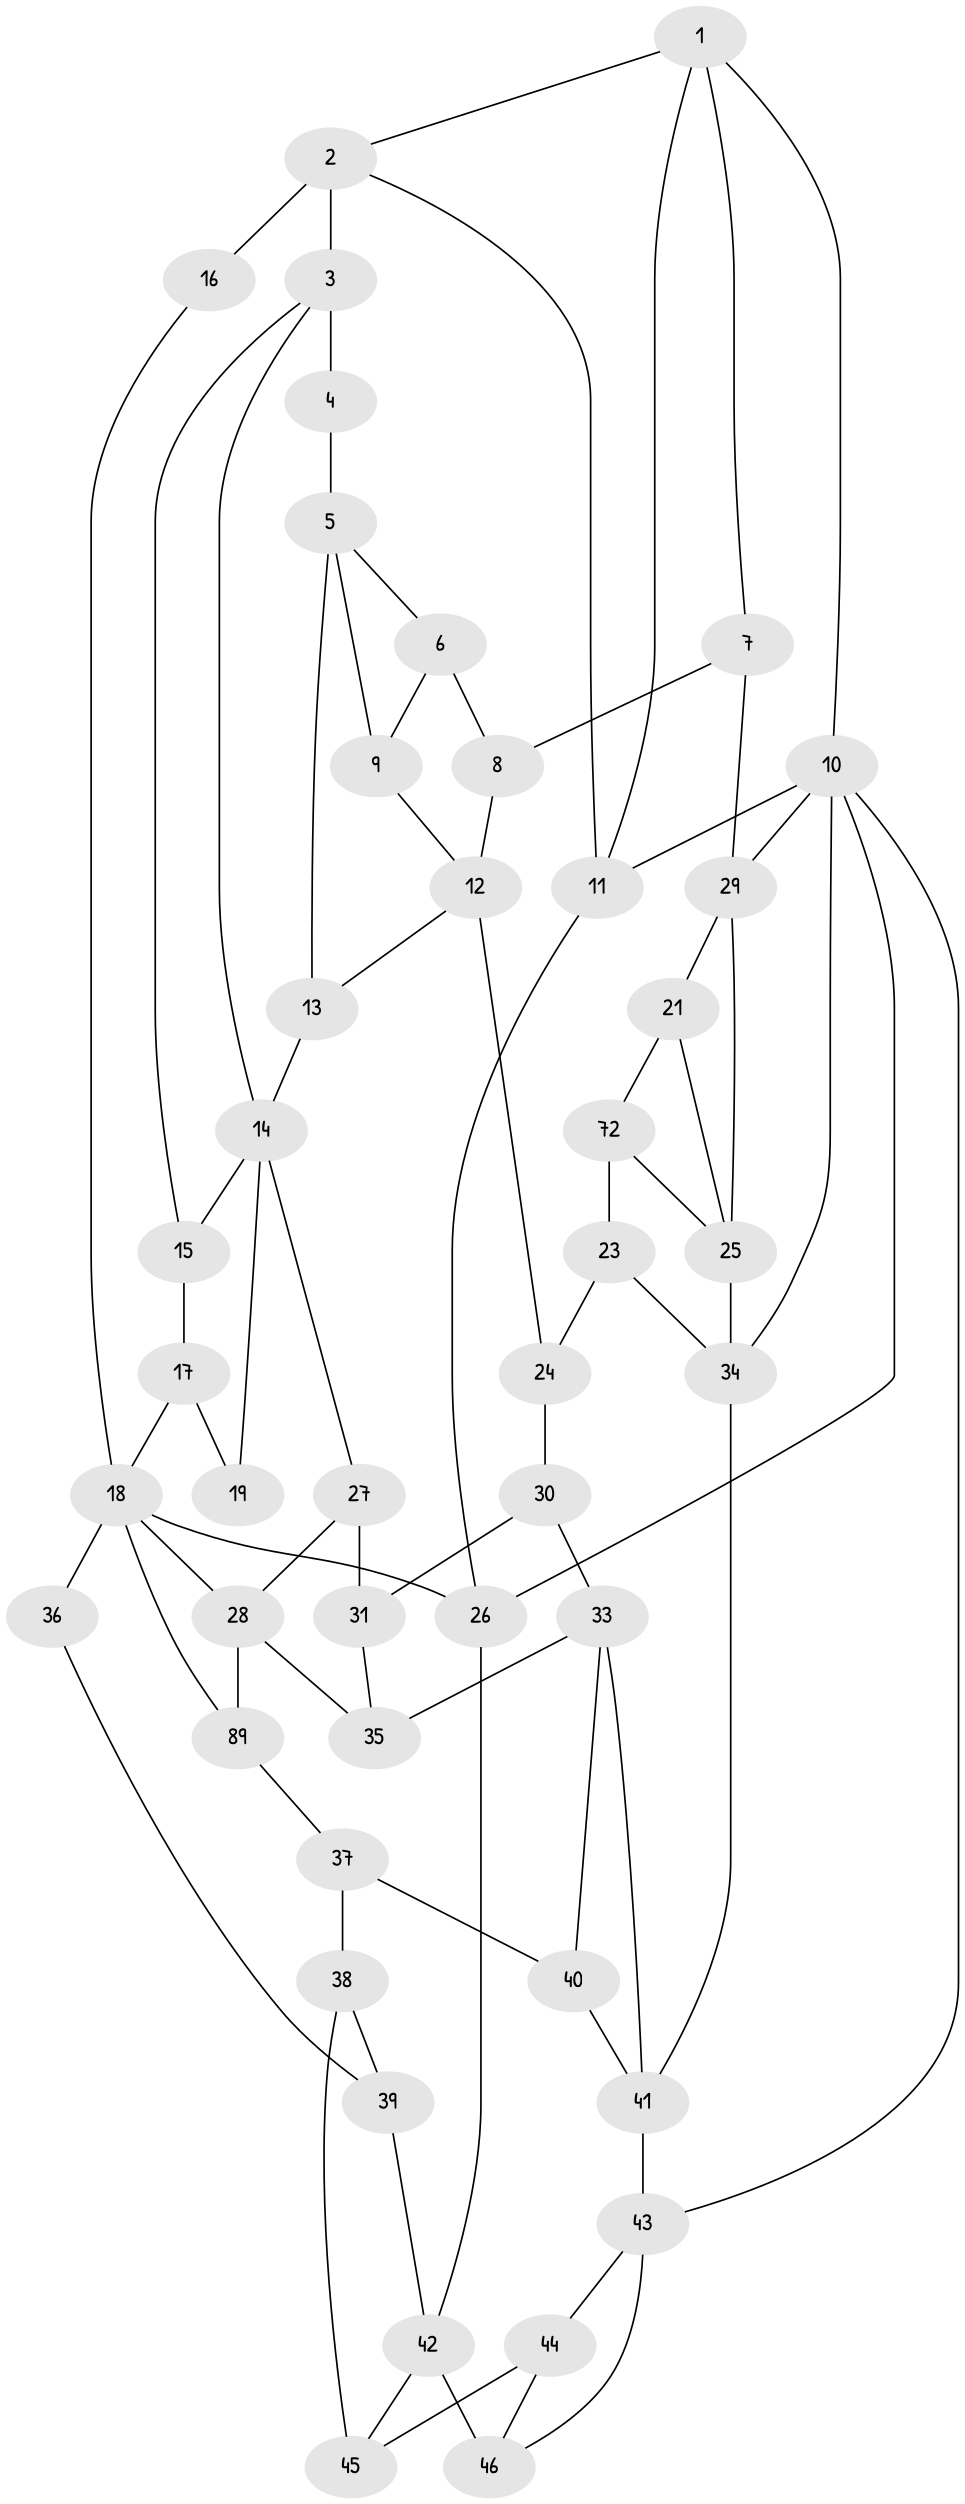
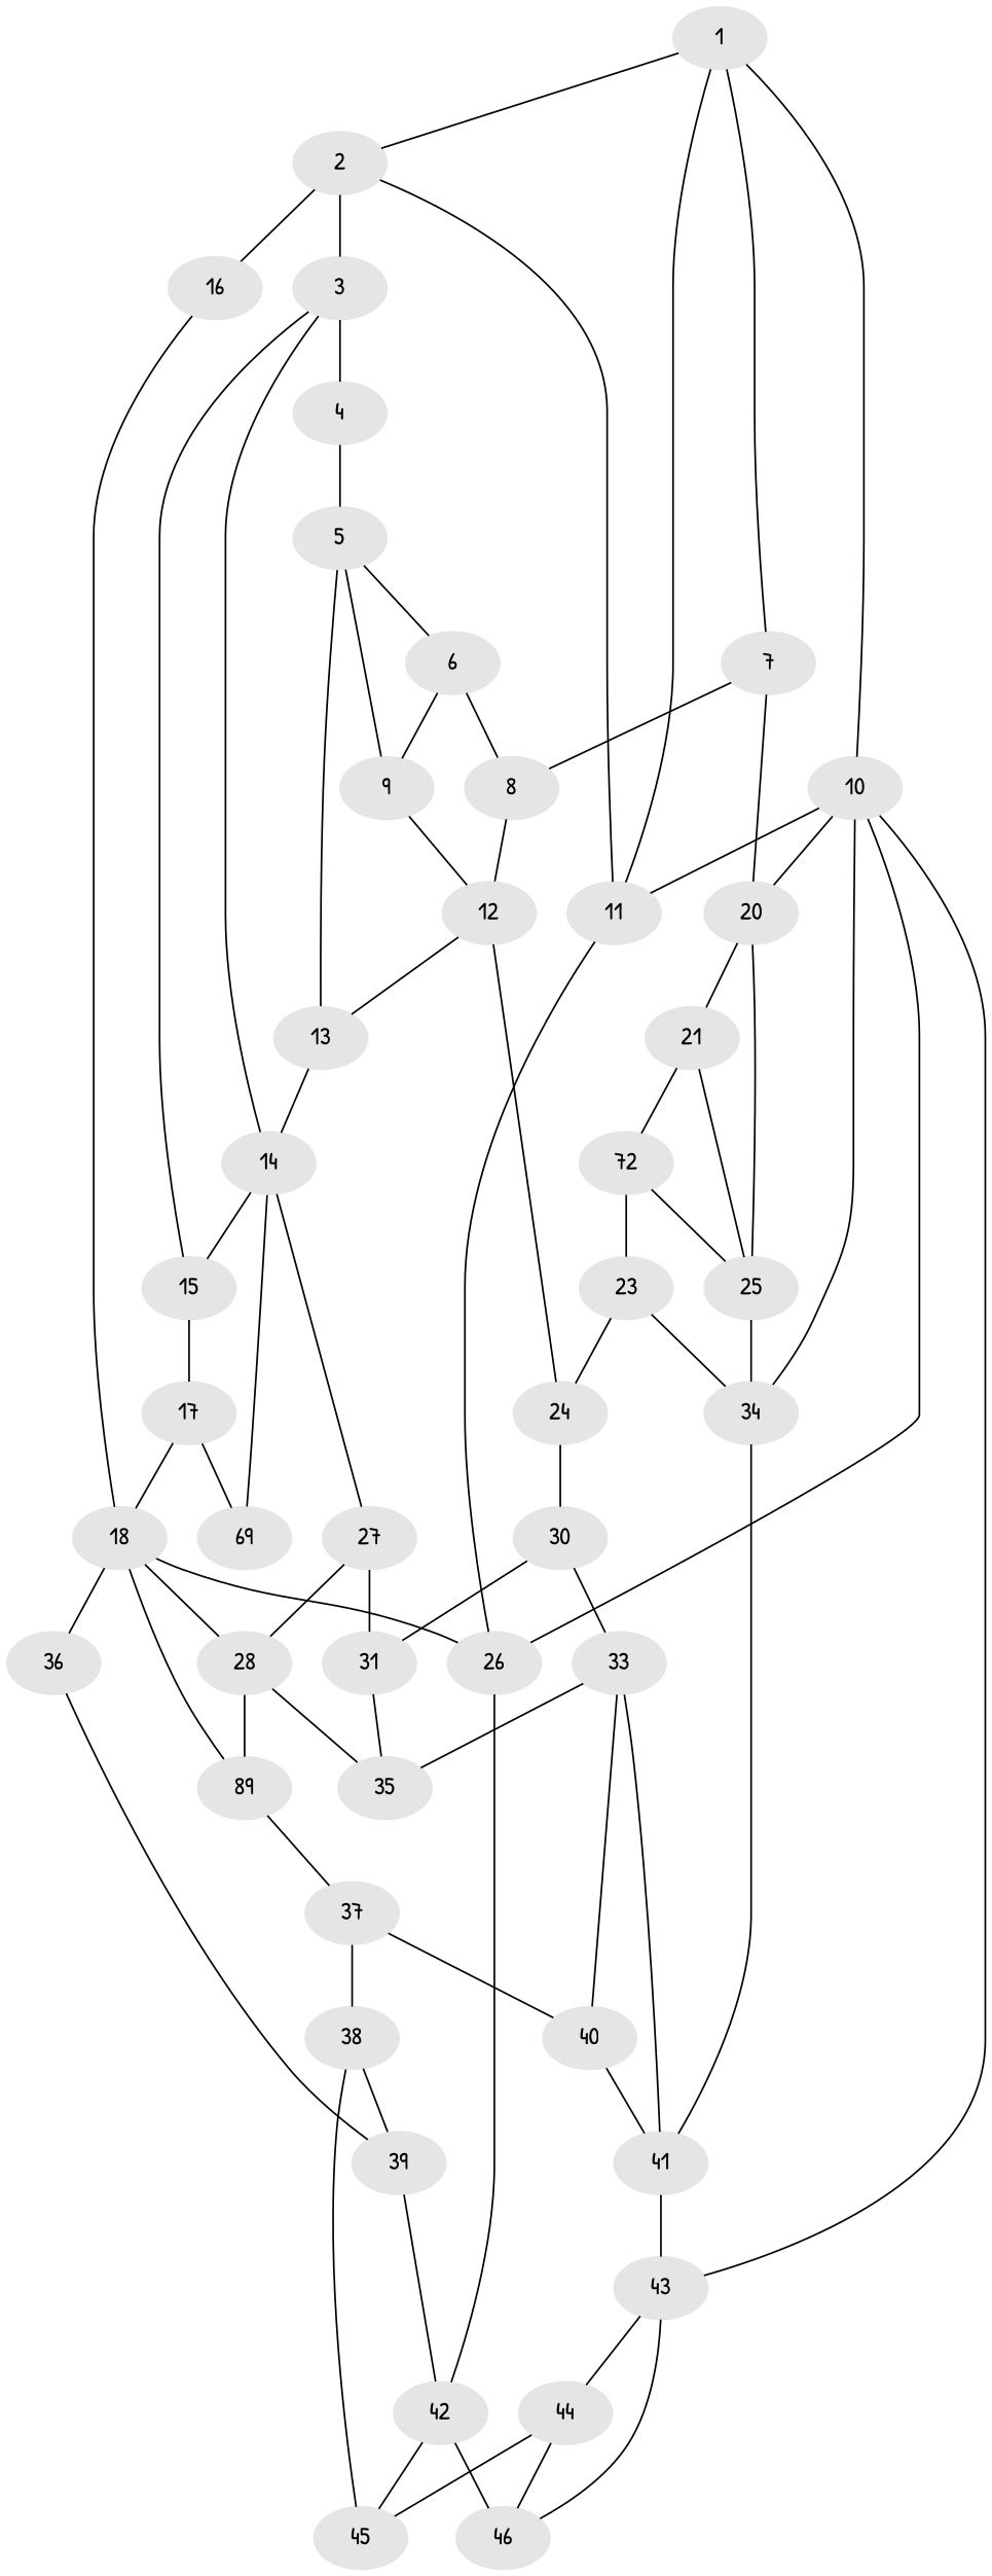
  graph {
    fontname="Patrick Hand"
    node [color=gray90 fontname="Patrick Hand" style=filled]
    edge [fontname="Patrick Hand" weight=1.0]
    1
    2
    7
    10
    11
    3
    16
    8
-   20 [label=29]
+   20
    26
    34
    43
    4
    14
    15
    18
    5
-   19
+   19 [label=69]
    27
    17
    6
    9
    13
    12
    21
    25
    24
    42
    41
    46
    44
    30
    28
    31
    n35 [label=89]
    36
    37
    39
    35
    n40 [label=72]
    23
    33
    45
    40
    38
    1 -- 2
    1 -- 7
    1 -- 10
    1 -- 11
    2 -- 11
    2 -- 3 [weight=2.0]
    2 -- 16 [weight=2.0]
    7 -- 8
    7 -- 20
    10 -- 11
    10 -- 20
    10 -- 26
    10 -- 34
    10 -- 43
    11 -- 26 [weight=2.0]
    3 -- 4 [weight=2.0]
    3 -- 14
    3 -- 15
    16 -- 18
    8 -- 12
    20 -- 21 [weight=3.0]
    20 -- 25
    26 -- 42 [weight=2.0]
    34 -- 41
    43 -- 46
    43 -- 44
    4 -- 5 [weight=2.0]
    14 -- 15 [weight=2.0]
    14 -- 19
    14 -- 27
    15 -- 17
    18 -- 26
    18 -- 28 [weight=2.0]
    18 -- n35
    18 -- 36 [weight=2.0]
    5 -- 6
    5 -- 9
    5 -- 13
    27 -- 28
    27 -- 31
    17 -- 18
    17 -- 19
    6 -- 8
    6 -- 9 [weight=2.0]
    9 -- 12
    13 -- 14
    12 -- 13
    12 -- 24 [weight=2.0]
    21 -- 25
    21 -- n40 [weight=2.0]
    25 -- 34
    24 -- 30 [weight=2.0]
    42 -- 46 [weight=2.0]
    42 -- 45
    41 -- 43 [weight=2.0]
    44 -- 46
    44 -- 45
    30 -- 31 [weight=2.0]
    30 -- 33
    28 -- n35 [weight=2.0]
    28 -- 35
    31 -- 35
    n35 -- 37
    36 -- 39
    37 -- 40
    37 -- 38 [weight=2.0]
    39 -- 42
    n40 -- 25
    n40 -- 23 [weight=2.0]
    23 -- 34
    23 -- 24
    33 -- 41
    33 -- 35 [weight=2.0]
    33 -- 40
    40 -- 41 [weight=2.0]
    38 -- 39 [weight=2.0]
    38 -- 45 [weight=2.0]
  }
